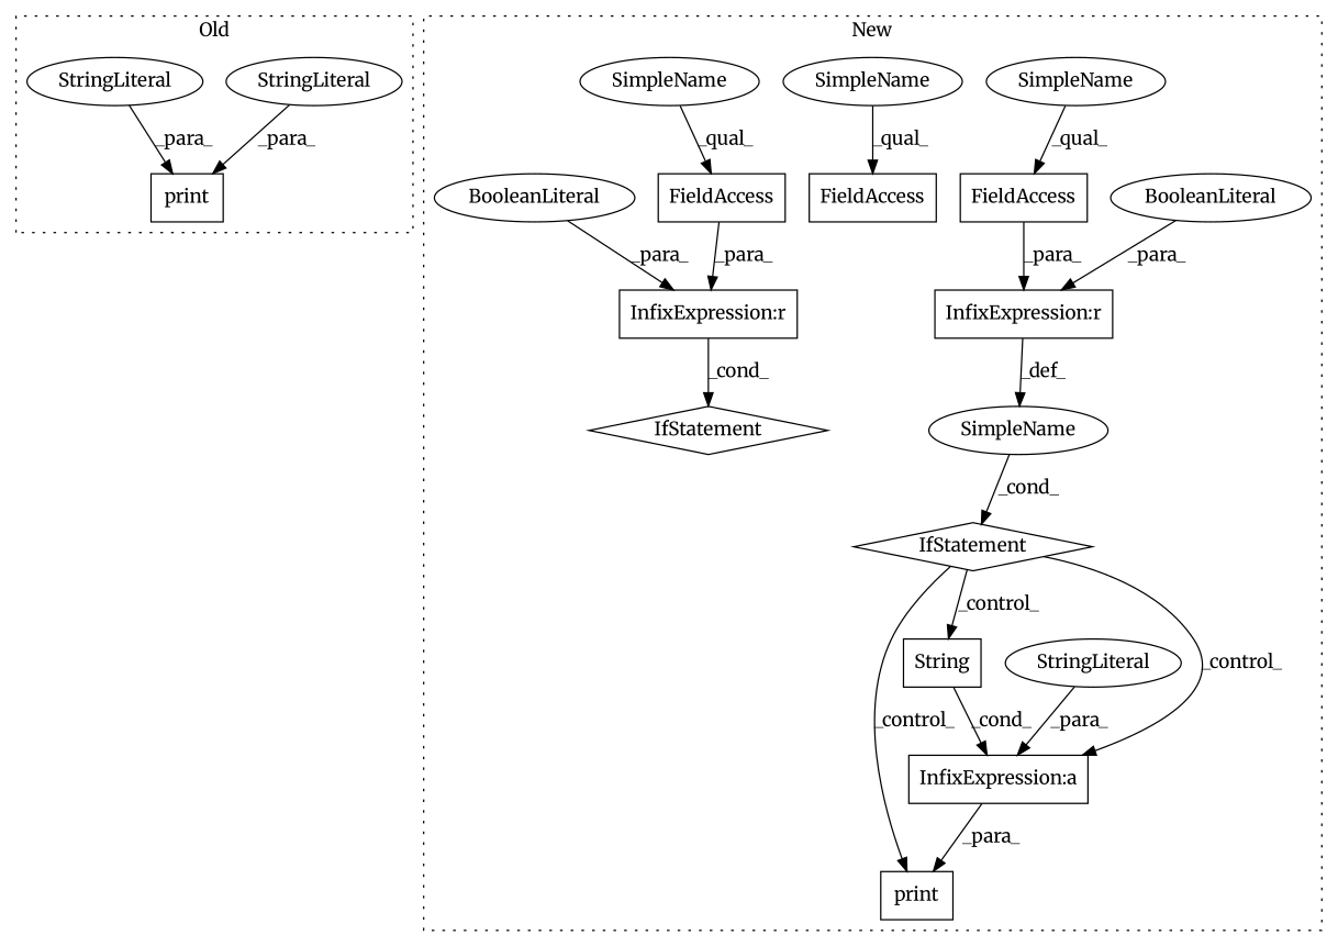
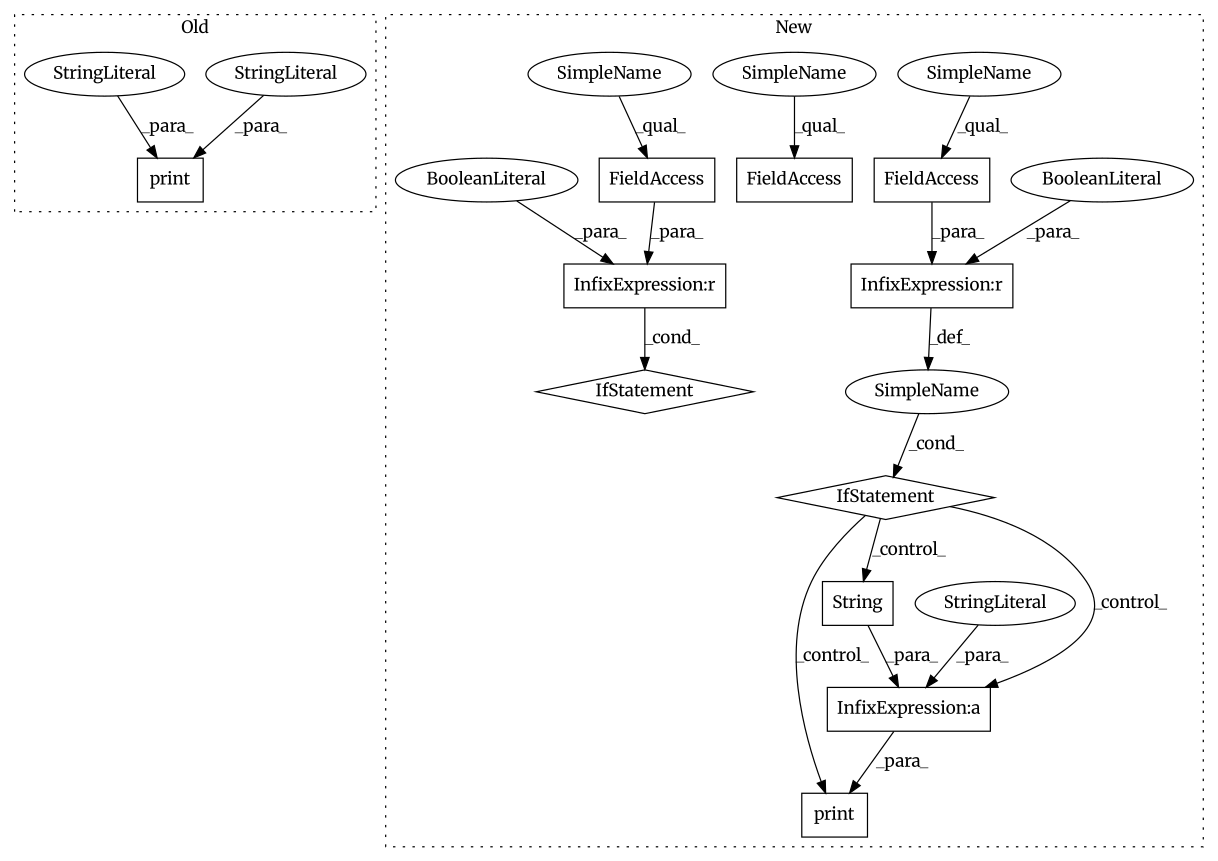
  digraph {
    fontname=Merriweather
    node [a=42 l=4 s=7488 shape=box fontname=Merriweather]
    edge [fontname=Merriweather]
    n1 [a=32 l="6,1" label=print s="6689,6728"]
    n2 [a=45 l=2 label=StringLiteral s=6726 shape=ellipse]
    n3 [a=45 l=30 label=StringLiteral s=6695 shape=ellipse]
    n4 [a=32 l="6,1" label=print s="7518,7598"]
    n5 [a=25 l="4,2" label=IfStatement s="7484,7508" shape=diamond]
    n6 [label=SimpleName shape=ellipse l="" s=""]
    n7 [a=27 label="InfixExpression:r" s=7500]
    n8 [a=22 l=12 label=FieldAccess]
    n9 [a=27 l=3 label="InfixExpression:a" s=7552]
    n10 [a=9 label=BooleanLiteral s=7504 shape=ellipse]
    n11 [a=32 l="7,1" label=String s="7555,7597"]
    n12 [a=45 l=28 label=StringLiteral s=7524 shape=ellipse]
    n13 [a=22 l=12 label=FieldAccess s=7338]
    n14 [a=27 label="InfixExpression:r" s=7350]
    n15 [a=22 l=6 label=FieldAccess s=7570]
    n16 [a=25 l="4,2" label=IfStatement s="7334,7358" shape=diamond]
    n17 [a=9 label=BooleanLiteral s=7354 shape=ellipse]
    n18 [label=SimpleName s=7570 shape=ellipse]
    n19 [label=SimpleName shape=ellipse]
    n20 [label=SimpleName s=7338 shape=ellipse]
    subgraph cluster_1 {
      label=Old
      style=dotted
      n1
      n2
      n3
    }
    subgraph cluster_2 {
      label=New
      style=dotted
      n4
      n5
      n6
      n7
      n8
      n9
      n10
      n11
      n12
      n13
      n14
      n15
      n16
      n17
      n18
      n19
      n20
    }
    n2 -> n1 [label=_para_]
    n3 -> n1 [label=_para_]
    n5 -> n4 [label=_control_]
    n5 -> n9 [label=_control_]
    n5 -> n11 [label=_control_]
    n6 -> n5 [label=_cond_]
    n7 -> n6 [label=_def_]
    n8 -> n7 [label=_para_]
    n9 -> n4 [label=_para_]
    n10 -> n7 [label=_para_]
-   n11 -> n9 [label=_cond_]
+   n11 -> n9 [label=_para_]
    n12 -> n9 [label=_para_]
    n13 -> n14 [label=_para_]
    n14 -> n16 [label=_cond_]
    n17 -> n14 [label=_para_]
    n18 -> n15 [label=_qual_]
    n19 -> n8 [label=_qual_]
    n20 -> n13 [label=_qual_]
  }
